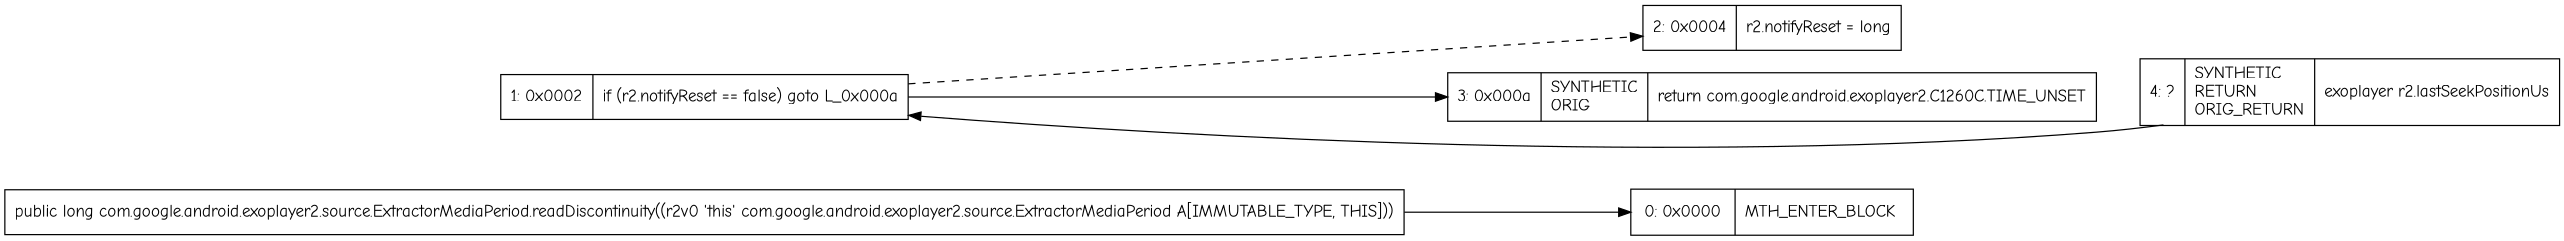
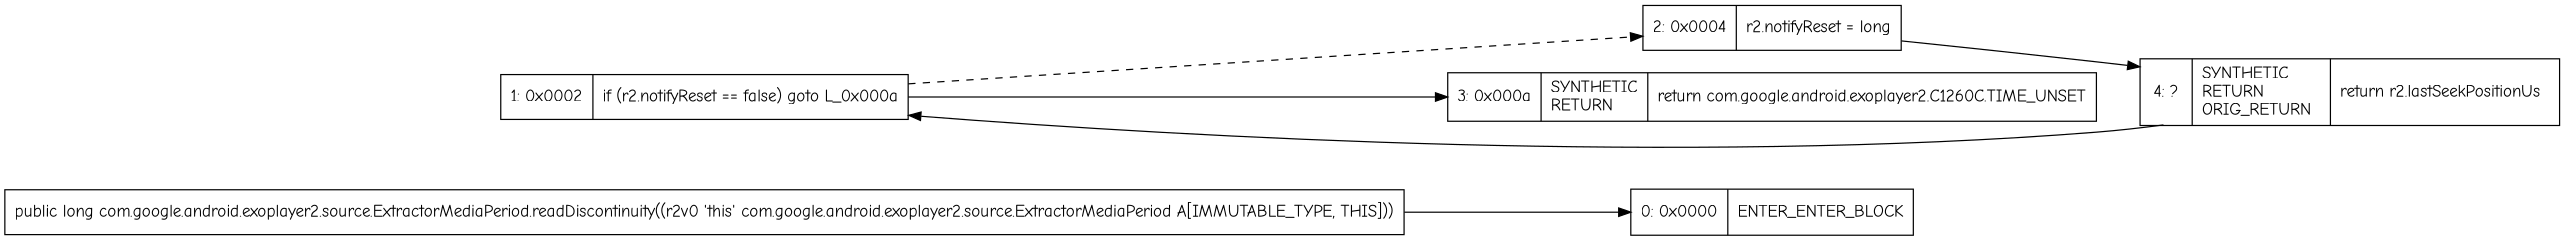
  digraph {
    fontname="Comic Neue"
    rankdir=LR
    node [fontname="Comic Neue" shape=record]
    edge [fontname="Comic Neue"]
-   n1 [label="{0\:\ 0x0000|MTH_ENTER_BLOCK\l}"]
+   n1 [label="{0\:\ 0x0000|ENTER_ENTER_BLOCK\l}"]
    n2 [label="{1\:\ 0x0002|if (r2.notifyReset == false) goto L_0x000a\l}"]
    n3 [label="{2\:\ 0x0004|r2.notifyReset = long\l}"]
-   n4 [label="{3\:\ 0x000a|SYNTHETIC\lORIG\l|return com.google.android.exoplayer2.C1260C.TIME_UNSET\l}"]
-   n5 [label="{4\:\ ?|SYNTHETIC\lRETURN\lORIG_RETURN\l|exoplayer r2.lastSeekPositionUs\l}"]
+   n4 [label="{3\:\ 0x000a|SYNTHETIC\lRETURN\l|return com.google.android.exoplayer2.C1260C.TIME_UNSET\l}"]
+   n5 [label="{4\:\ ?|SYNTHETIC\lRETURN\lORIG_RETURN\l|return r2.lastSeekPositionUs\l}"]
    n6 [label="{public long com.google.android.exoplayer2.source.ExtractorMediaPeriod.readDiscontinuity((r2v0 'this' com.google.android.exoplayer2.source.ExtractorMediaPeriod A[IMMUTABLE_TYPE, THIS])) }"]
    n2 -> n3 [style=dashed]
    n2 -> n4
+   n3 -> n5
    n5 -> n2
    n6 -> n1
  }
